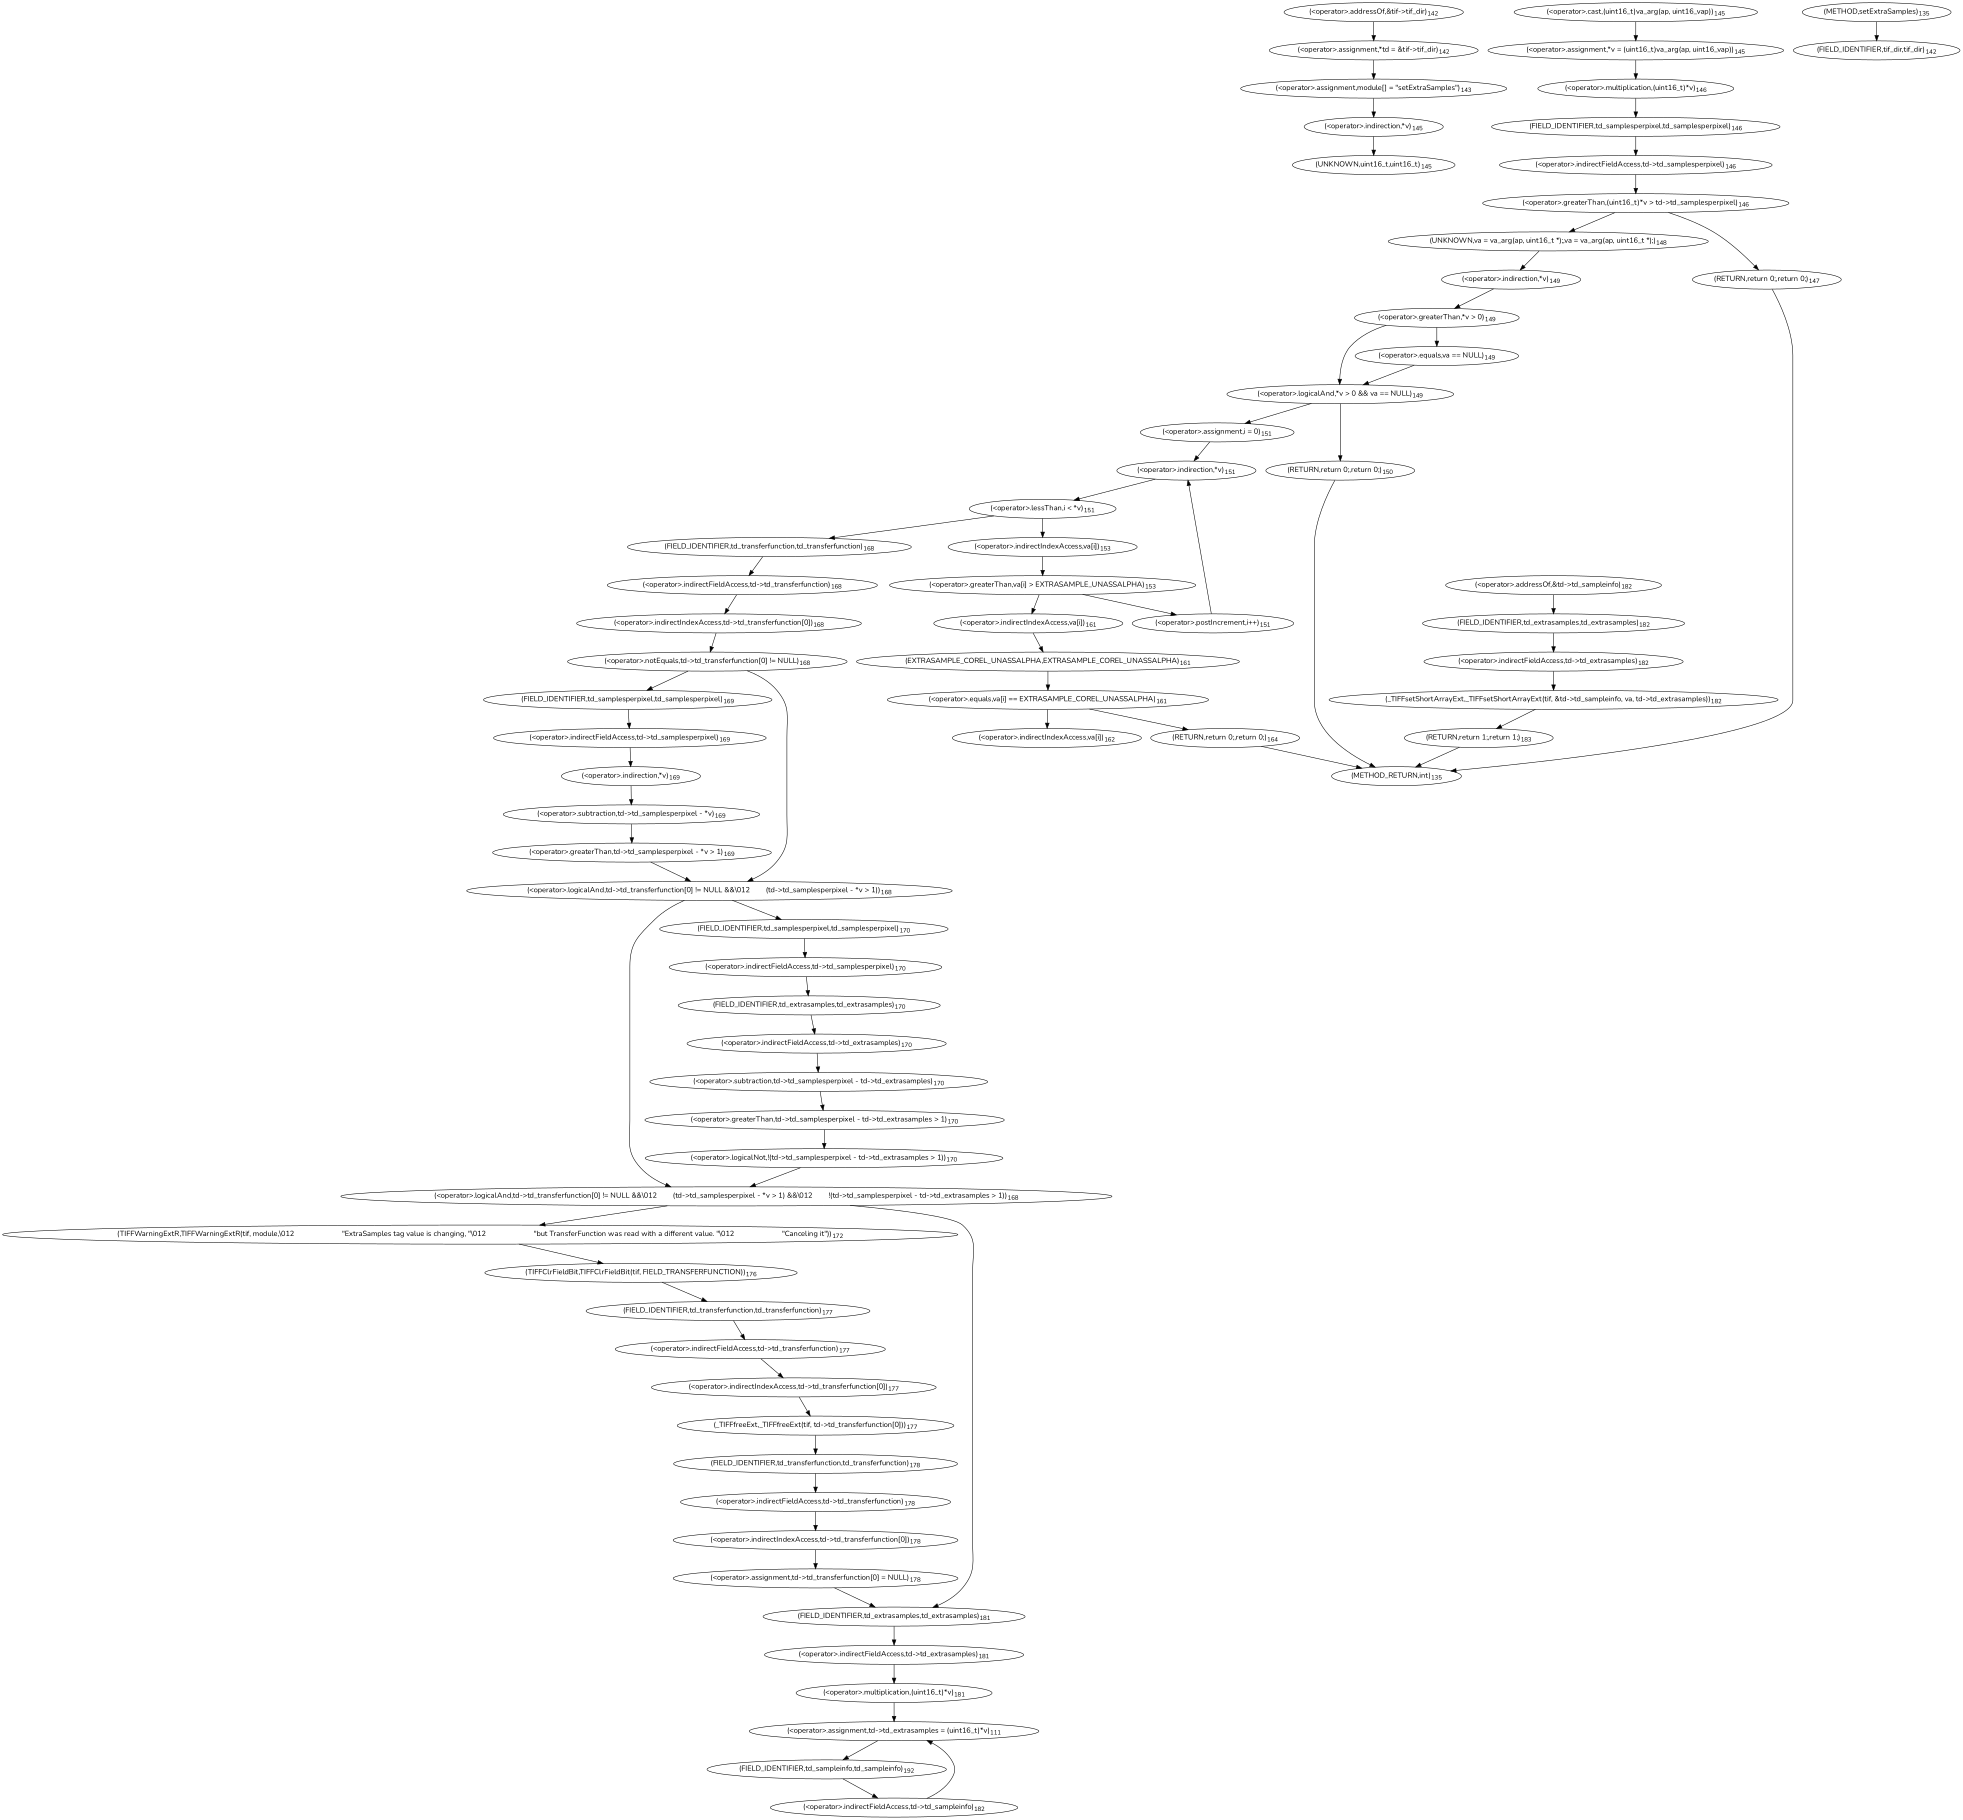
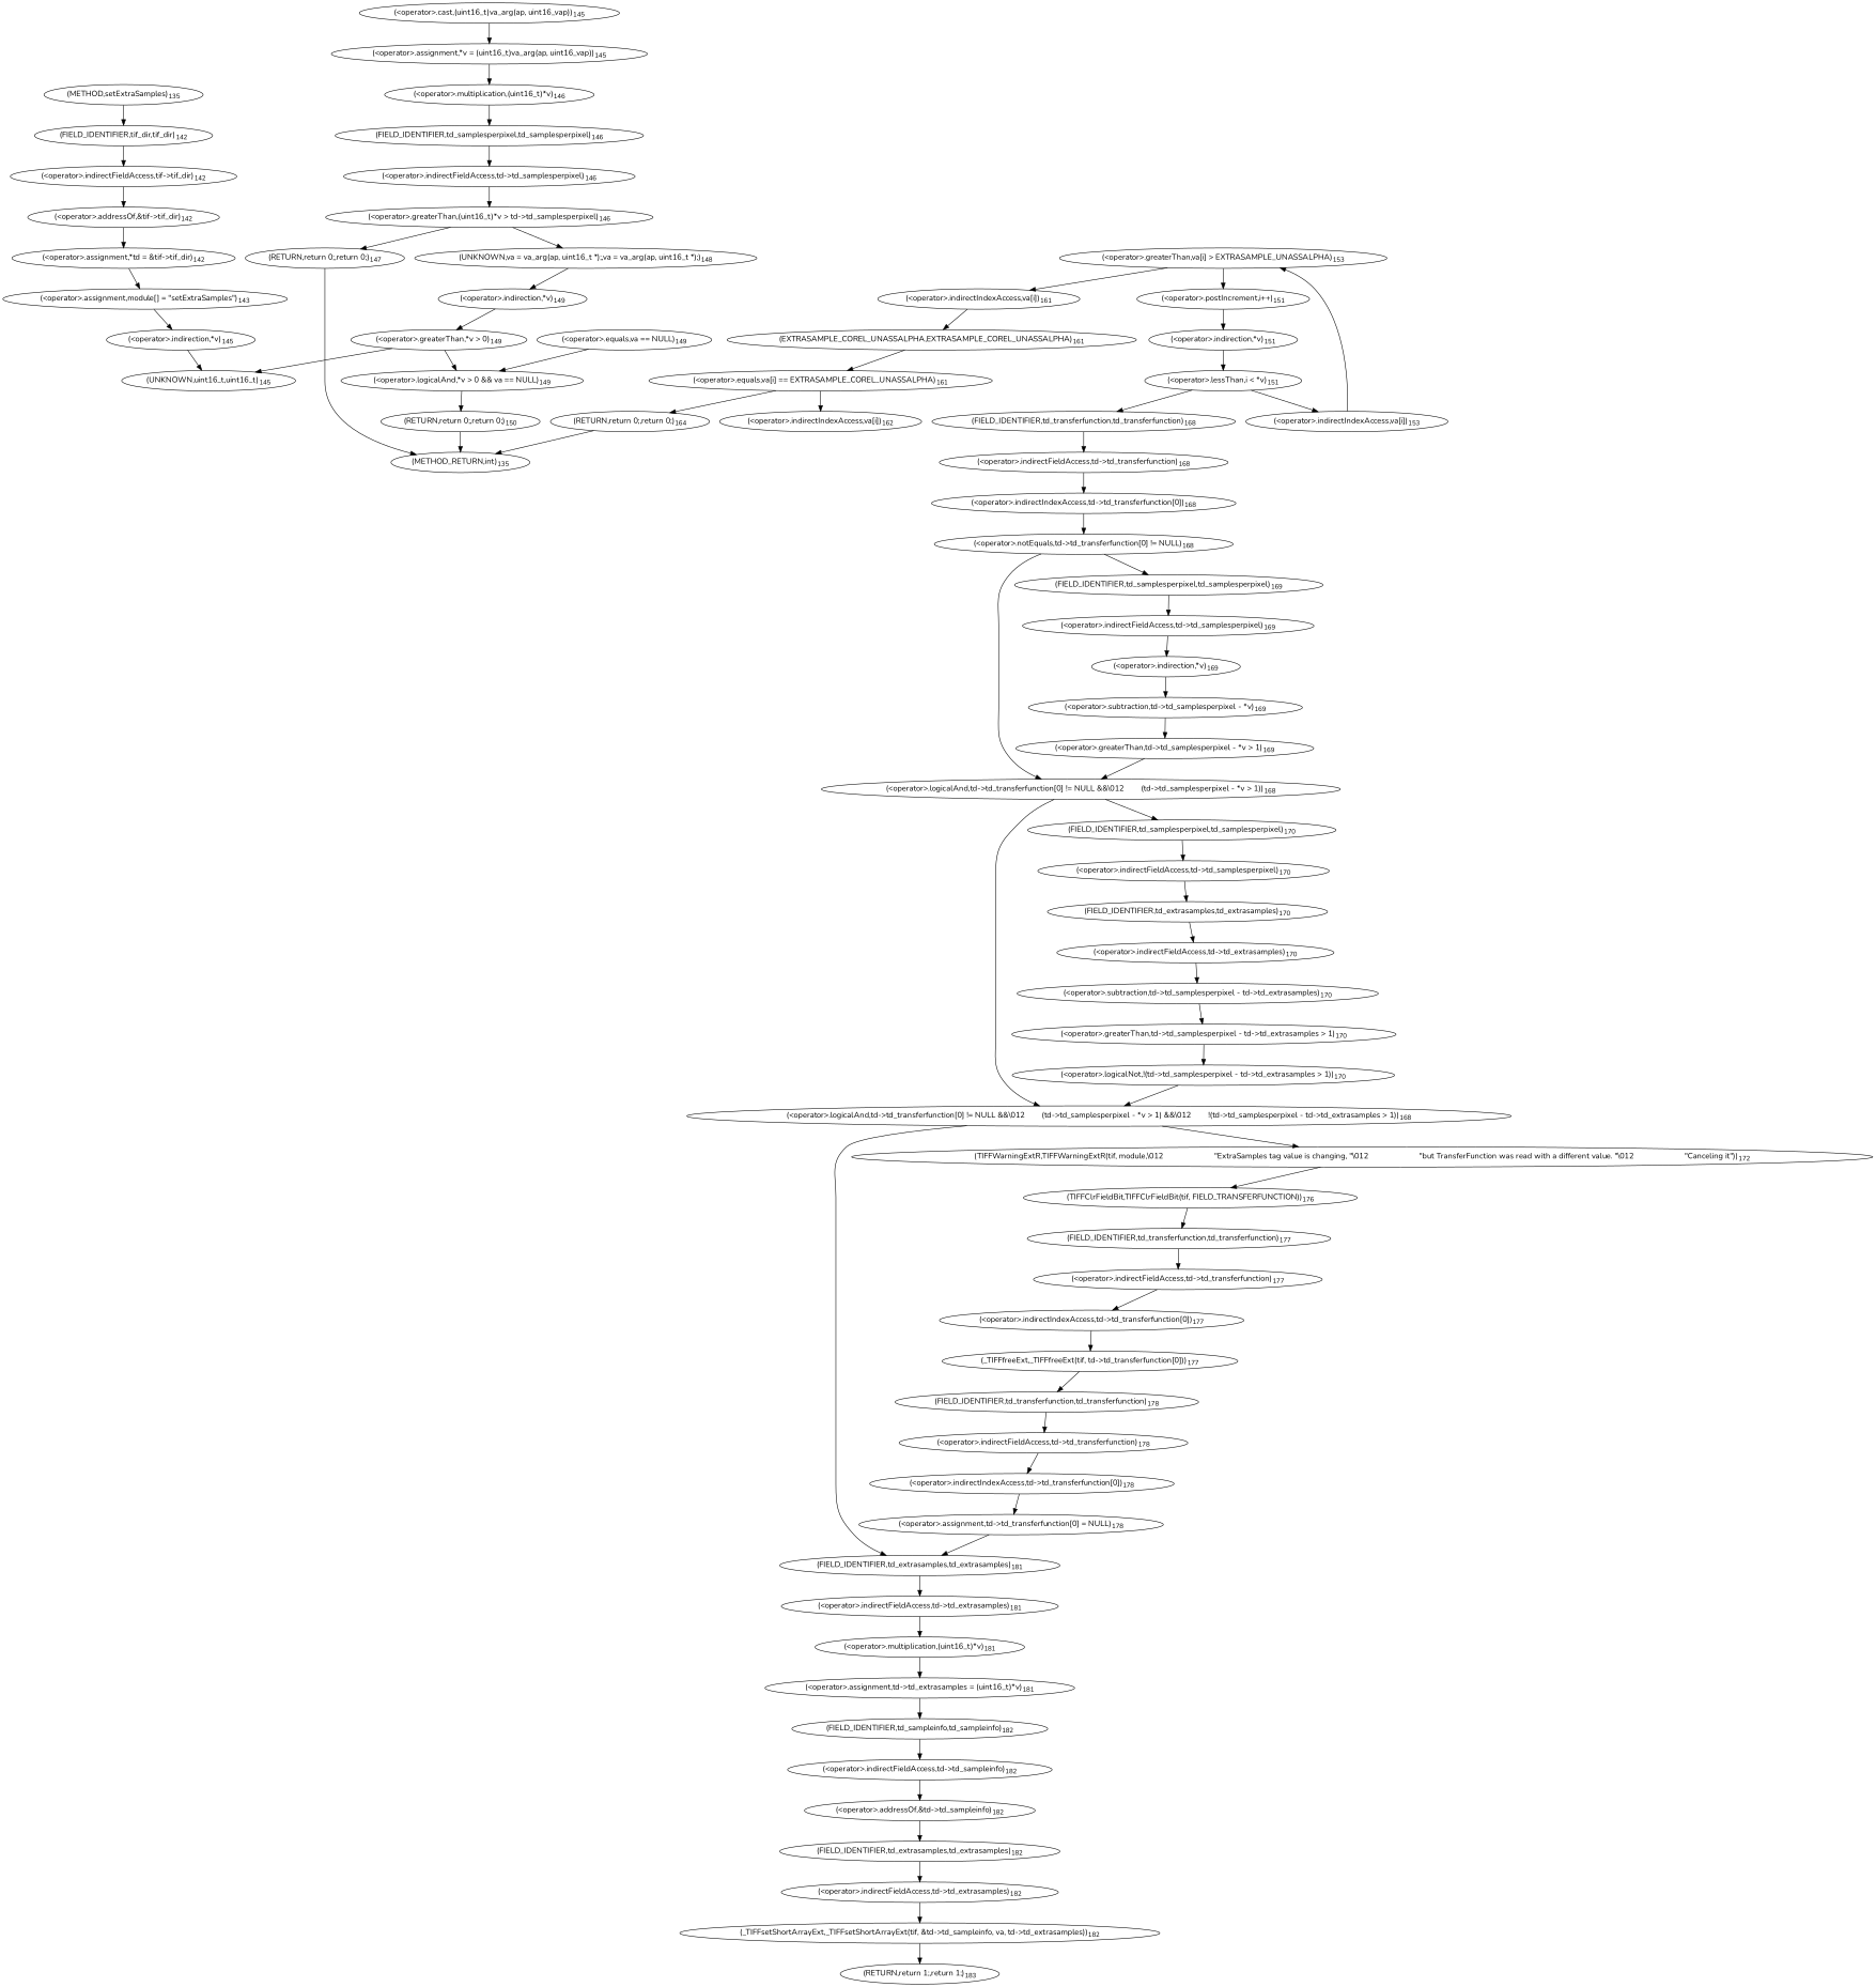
  digraph {
    fontname=Nunito
    node [fontname=Nunito]
    edge [fontname=Nunito]
    n1 [label=<(&lt;operator&gt;.assignment,*td = &amp;tif-&gt;tif_dir)<SUB>142</SUB>>]
    n2 [label=<(&lt;operator&gt;.assignment,module[] = &quot;setExtraSamples&quot;)<SUB>143</SUB>>]
    n3 [label=<(&lt;operator&gt;.indirection,*v)<SUB>145</SUB>>]
    n4 [label=<(UNKNOWN,uint16_t,uint16_t)<SUB>145</SUB>>]
    n5 [label=<(&lt;operator&gt;.assignment,*v = (uint16_t)va_arg(ap, uint16_vap))<SUB>145</SUB>>]
    n6 [label=<(&lt;operator&gt;.multiplication,(uint16_t)*v)<SUB>146</SUB>>]
    n7 [label=<(FIELD_IDENTIFIER,td_samplesperpixel,td_samplesperpixel)<SUB>146</SUB>>]
    n8 [label=<(UNKNOWN,va = va_arg(ap, uint16_t *);,va = va_arg(ap, uint16_t *);)<SUB>148</SUB>>]
    n9 [label=<(&lt;operator&gt;.indirection,*v)<SUB>149</SUB>>]
    n10 [label=<(&lt;operator&gt;.greaterThan,*v &gt; 0)<SUB>149</SUB>>]
-   n11 [label=<(&lt;operator&gt;.assignment,td-&gt;td_extrasamples = (uint16_t)*v)<SUB>111</SUB>>]
-   n12 [label=<(FIELD_IDENTIFIER,td_sampleinfo,td_sampleinfo)<SUB>192</SUB>>]
+   n11 [label=<(&lt;operator&gt;.assignment,td-&gt;td_extrasamples = (uint16_t)*v)<SUB>181</SUB>>]
+   n12 [label=<(FIELD_IDENTIFIER,td_sampleinfo,td_sampleinfo)<SUB>182</SUB>>]
    n13 [label=<(&lt;operator&gt;.indirectFieldAccess,td-&gt;td_sampleinfo)<SUB>182</SUB>>]
    n14 [label=<(_TIFFsetShortArrayExt,_TIFFsetShortArrayExt(tif, &amp;td-&gt;td_sampleinfo, va, td-&gt;td_extrasamples))<SUB>182</SUB>>]
    n15 [label=<(RETURN,return 1;,return 1;)<SUB>183</SUB>>]
    n16 [label=<(METHOD_RETURN,int)<SUB>135</SUB>>]
    n17 [label=<(&lt;operator&gt;.addressOf,&amp;tif-&gt;tif_dir)<SUB>142</SUB>>]
    n18 [label=<(&lt;operator&gt;.cast,(uint16_t)va_arg(ap, uint16_vap))<SUB>145</SUB>>]
    n19 [label=<(&lt;operator&gt;.greaterThan,(uint16_t)*v &gt; td-&gt;td_samplesperpixel)<SUB>146</SUB>>]
    n20 [label=<(RETURN,return 0;,return 0;)<SUB>147</SUB>>]
    n21 [label=<(&lt;operator&gt;.logicalAnd,*v &gt; 0 &amp;&amp; va == NULL)<SUB>149</SUB>>]
    n22 [label=<(RETURN,return 0;,return 0;)<SUB>150</SUB>>]
-   n23 [label=<(&lt;operator&gt;.assignment,i = 0)<SUB>151</SUB>>]
    n24 [label=<(&lt;operator&gt;.indirection,*v)<SUB>151</SUB>>]
    n25 [label=<(&lt;operator&gt;.lessThan,i &lt; *v)<SUB>151</SUB>>]
    n26 [label=<(&lt;operator&gt;.indirectIndexAccess,va[i])<SUB>153</SUB>>]
    n27 [label=<(FIELD_IDENTIFIER,td_transferfunction,td_transferfunction)<SUB>168</SUB>>]
    n28 [label=<(&lt;operator&gt;.greaterThan,va[i] &gt; EXTRASAMPLE_UNASSALPHA)<SUB>153</SUB>>]
    n29 [label=<(&lt;operator&gt;.indirectFieldAccess,td-&gt;td_transferfunction)<SUB>168</SUB>>]
    n30 [label=<(&lt;operator&gt;.postIncrement,i++)<SUB>151</SUB>>]
    n31 [label=<(&lt;operator&gt;.logicalAnd,td-&gt;td_transferfunction[0] != NULL &amp;&amp;\012        (td-&gt;td_samplesperpixel - *v &gt; 1) &amp;&amp;\012        !(td-&gt;td_samplesperpixel - td-&gt;td_extrasamples &gt; 1))<SUB>168</SUB>>]
    n32 [label=<(TIFFWarningExtR,TIFFWarningExtR(tif, module,\012                        &quot;ExtraSamples tag value is changing, &quot;\012                        &quot;but TransferFunction was read with a different value. &quot;\012                        &quot;Canceling it&quot;))<SUB>172</SUB>>]
    n33 [label=<(FIELD_IDENTIFIER,td_extrasamples,td_extrasamples)<SUB>181</SUB>>]
    n34 [label=<(TIFFClrFieldBit,TIFFClrFieldBit(tif, FIELD_TRANSFERFUNCTION))<SUB>176</SUB>>]
    n35 [label=<(&lt;operator&gt;.indirectFieldAccess,td-&gt;td_extrasamples)<SUB>181</SUB>>]
    n36 [label=<(&lt;operator&gt;.multiplication,(uint16_t)*v)<SUB>181</SUB>>]
    n37 [label=<(&lt;operator&gt;.addressOf,&amp;td-&gt;td_sampleinfo)<SUB>182</SUB>>]
    n38 [label=<(FIELD_IDENTIFIER,td_extrasamples,td_extrasamples)<SUB>182</SUB>>]
    n39 [label=<(&lt;operator&gt;.indirectFieldAccess,td-&gt;td_extrasamples)<SUB>182</SUB>>]
+   n40 [label=<(&lt;operator&gt;.indirectFieldAccess,tif-&gt;tif_dir)<SUB>142</SUB>>]
    n41 [label=<(&lt;operator&gt;.indirectFieldAccess,td-&gt;td_samplesperpixel)<SUB>146</SUB>>]
    n42 [label=<(&lt;operator&gt;.equals,va == NULL)<SUB>149</SUB>>]
    n43 [label=<(&lt;operator&gt;.logicalAnd,td-&gt;td_transferfunction[0] != NULL &amp;&amp;\012        (td-&gt;td_samplesperpixel - *v &gt; 1))<SUB>168</SUB>>]
    n44 [label=<(FIELD_IDENTIFIER,td_samplesperpixel,td_samplesperpixel)<SUB>170</SUB>>]
    n45 [label=<(&lt;operator&gt;.indirectFieldAccess,td-&gt;td_samplesperpixel)<SUB>170</SUB>>]
    n46 [label=<(&lt;operator&gt;.logicalNot,!(td-&gt;td_samplesperpixel - td-&gt;td_extrasamples &gt; 1))<SUB>170</SUB>>]
    n47 [label=<(FIELD_IDENTIFIER,td_transferfunction,td_transferfunction)<SUB>177</SUB>>]
    n48 [label=<(&lt;operator&gt;.indirectFieldAccess,td-&gt;td_transferfunction)<SUB>177</SUB>>]
    n49 [label=<(_TIFFfreeExt,_TIFFfreeExt(tif, td-&gt;td_transferfunction[0]))<SUB>177</SUB>>]
    n50 [label=<(FIELD_IDENTIFIER,td_transferfunction,td_transferfunction)<SUB>178</SUB>>]
    n51 [label=<(&lt;operator&gt;.indirectFieldAccess,td-&gt;td_transferfunction)<SUB>178</SUB>>]
    n52 [label=<(&lt;operator&gt;.assignment,td-&gt;td_transferfunction[0] = NULL)<SUB>178</SUB>>]
    n53 [label=<(FIELD_IDENTIFIER,tif_dir,tif_dir)<SUB>142</SUB>>]
    n54 [label=<(&lt;operator&gt;.indirectIndexAccess,va[i])<SUB>161</SUB>>]
    n55 [label=<(EXTRASAMPLE_COREL_UNASSALPHA,EXTRASAMPLE_COREL_UNASSALPHA)<SUB>161</SUB>>]
    n56 [label=<(&lt;operator&gt;.notEquals,td-&gt;td_transferfunction[0] != NULL)<SUB>168</SUB>>]
    n57 [label=<(FIELD_IDENTIFIER,td_samplesperpixel,td_samplesperpixel)<SUB>169</SUB>>]
    n58 [label=<(&lt;operator&gt;.indirectFieldAccess,td-&gt;td_samplesperpixel)<SUB>169</SUB>>]
    n59 [label=<(&lt;operator&gt;.greaterThan,td-&gt;td_samplesperpixel - *v &gt; 1)<SUB>169</SUB>>]
    n60 [label=<(&lt;operator&gt;.greaterThan,td-&gt;td_samplesperpixel - td-&gt;td_extrasamples &gt; 1)<SUB>170</SUB>>]
    n61 [label=<(&lt;operator&gt;.indirectIndexAccess,td-&gt;td_transferfunction[0])<SUB>177</SUB>>]
    n62 [label=<(&lt;operator&gt;.indirectIndexAccess,td-&gt;td_transferfunction[0])<SUB>178</SUB>>]
    n63 [label=<(&lt;operator&gt;.indirectIndexAccess,td-&gt;td_transferfunction[0])<SUB>168</SUB>>]
    n64 [label=<(&lt;operator&gt;.subtraction,td-&gt;td_samplesperpixel - *v)<SUB>169</SUB>>]
    n65 [label=<(&lt;operator&gt;.subtraction,td-&gt;td_samplesperpixel - td-&gt;td_extrasamples)<SUB>170</SUB>>]
    n66 [label=<(&lt;operator&gt;.equals,va[i] == EXTRASAMPLE_COREL_UNASSALPHA)<SUB>161</SUB>>]
    n67 [label=<(&lt;operator&gt;.indirectIndexAccess,va[i])<SUB>162</SUB>>]
    n68 [label=<(RETURN,return 0;,return 0;)<SUB>164</SUB>>]
    n69 [label=<(&lt;operator&gt;.indirection,*v)<SUB>169</SUB>>]
    n70 [label=<(FIELD_IDENTIFIER,td_extrasamples,td_extrasamples)<SUB>170</SUB>>]
    n71 [label=<(&lt;operator&gt;.indirectFieldAccess,td-&gt;td_extrasamples)<SUB>170</SUB>>]
    n72 [label=<(METHOD,setExtraSamples)<SUB>135</SUB>>]
    n1 -> n2
    n2 -> n3
    n3 -> n4
    n5 -> n6
    n6 -> n7
    n7 -> n41
    n8 -> n9
    n9 -> n10
    n10 -> n21
-   n10 -> n42
+   n10 -> n4
    n11 -> n12
    n12 -> n13
-   n13 -> n11
+   n13 -> n37
    n14 -> n15
-   n15 -> n16
    n17 -> n1
    n18 -> n5
    n19 -> n8
    n19 -> n20
    n20 -> n16
    n21 -> n22
-   n21 -> n23
    n22 -> n16
-   n23 -> n24
    n24 -> n25
    n25 -> n26
    n25 -> n27
    n26 -> n28
    n27 -> n29
    n28 -> n30
    n28 -> n54
    n29 -> n63
    n30 -> n24
    n31 -> n32
    n31 -> n33
    n32 -> n34
    n33 -> n35
    n34 -> n47
    n35 -> n36
    n36 -> n11
    n37 -> n38
    n38 -> n39
    n39 -> n14
+   n40 -> n17
    n41 -> n19
    n42 -> n21
    n43 -> n31
    n43 -> n44
    n44 -> n45
    n45 -> n70
    n46 -> n31
    n47 -> n48
    n48 -> n61
    n49 -> n50
    n50 -> n51
    n51 -> n62
    n52 -> n33
+   n53 -> n40
    n54 -> n55
    n55 -> n66
    n56 -> n43
    n56 -> n57
    n57 -> n58
    n58 -> n69
    n59 -> n43
    n60 -> n46
    n61 -> n49
    n62 -> n52
    n63 -> n56
    n64 -> n59
    n65 -> n60
    n66 -> n67
    n66 -> n68
    n68 -> n16
    n69 -> n64
    n70 -> n71
    n71 -> n65
    n72 -> n53
  }
